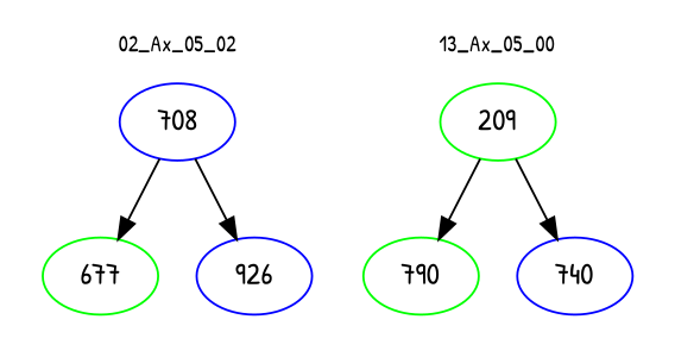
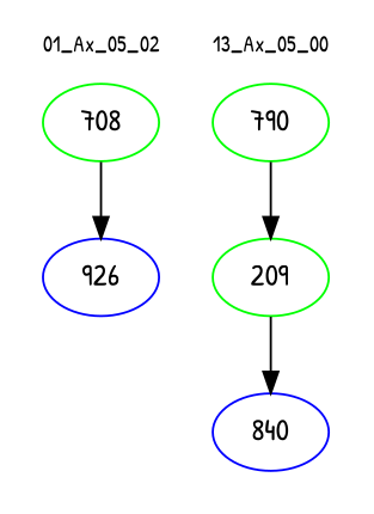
  digraph {
    fontname="Patrick Hand"
    node [color=green fontname="Patrick Hand"]
    edge [color=black fontname="Patrick Hand"]
-   n1 [color=blue label=708]
-   n2 [label=677]
+   n1 [label=708]
    n3 [color=blue label=926]
    n4 [label=209]
    n5 [label=790]
-   n6 [color=blue label=740]
+   n6 [color=blue label=840]
    subgraph cluster_1 {
      color=white
      fontsize=10
-     label="02_Ax_05_02"
+     label="01_Ax_05_02"
      n1
-     n2
      n3
    }
    subgraph cluster_2 {
      color=white
      fontsize=10
      label="13_Ax_05_00"
      n4
      n5
      n6
    }
-   n1 -> n2
    n1 -> n3
-   n4 -> n5
+   n5 -> n4
    n4 -> n6
  }
